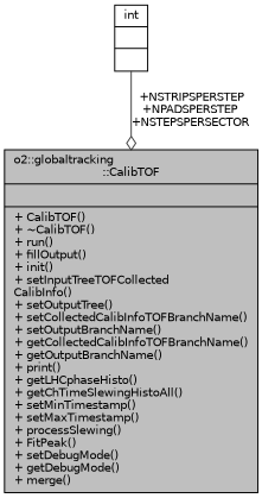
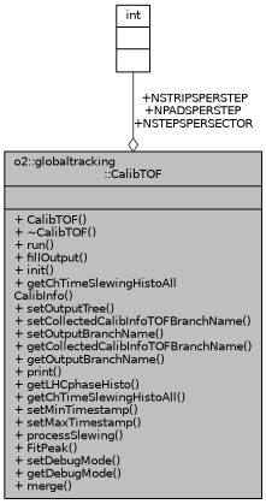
  digraph {
    node [color=black fontname=Helvetica fontsize=10 shape=record]
-   n1 [fillcolor=grey75 fontcolor=black height=0.2 label="{o2::globaltracking\l::CalibTOF\n||+ CalibTOF()\l+ ~CalibTOF()\l+ run()\l+ fillOutput()\l+ init()\l+ setInputTreeTOFCollected\lCalibInfo()\l+ setOutputTree()\l+ setCollectedCalibInfoTOFBranchName()\l+ setOutputBranchName()\l+ getCollectedCalibInfoTOFBranchName()\l+ getOutputBranchName()\l+ print()\l+ getLHCphaseHisto()\l+ getChTimeSlewingHistoAll()\l+ setMinTimestamp()\l+ setMaxTimestamp()\l+ processSlewing()\l+ FitPeak()\l+ setDebugMode()\l+ getDebugMode()\l+ merge()\l}" style=filled width=0.4]
+   n1 [fillcolor=grey75 fontcolor=black height=0.2 label="{o2::globaltracking\l::CalibTOF\n||+ CalibTOF()\l+ ~CalibTOF()\l+ run()\l+ fillOutput()\l+ init()\l+ getChTimeSlewingHistoAll\lCalibInfo()\l+ setOutputTree()\l+ setCollectedCalibInfoTOFBranchName()\l+ setOutputBranchName()\l+ getCollectedCalibInfoTOFBranchName()\l+ getOutputBranchName()\l+ print()\l+ getLHCphaseHisto()\l+ getChTimeSlewingHistoAll()\l+ setMinTimestamp()\l+ setMaxTimestamp()\l+ processSlewing()\l+ FitPeak()\l+ setDebugMode()\l+ getDebugMode()\l+ merge()\l}" style=filled width=0.4]
    n2 [height=0.2 label="{int\n||}" width=0.4]
    n2 -> n1 [arrowhead=odiamond color=grey25 fontname=Helvetica fontsize=10 label=" +NSTRIPSPERSTEP\n+NPADSPERSTEP\n+NSTEPSPERSECTOR" labelfontname=Helvetica labelfontsize=10 style=solid]
  }
